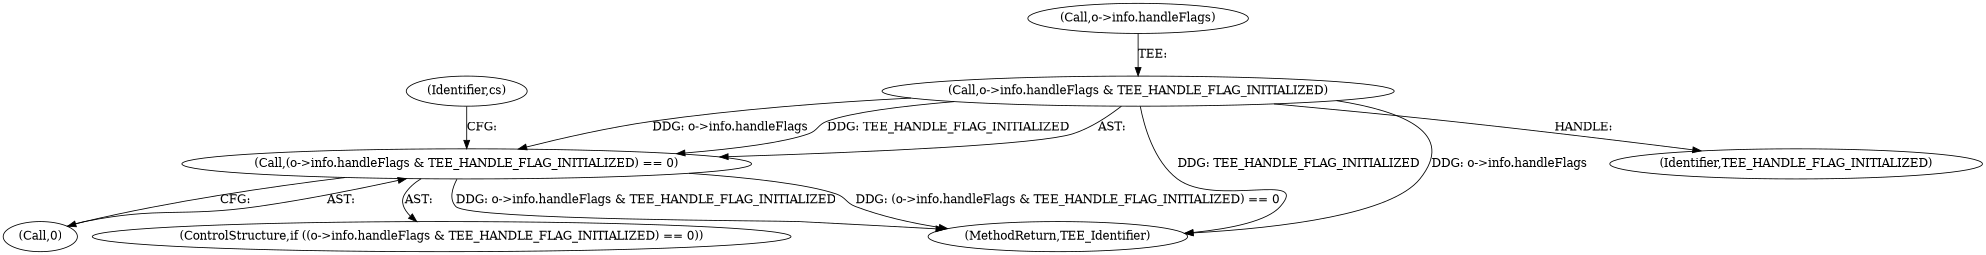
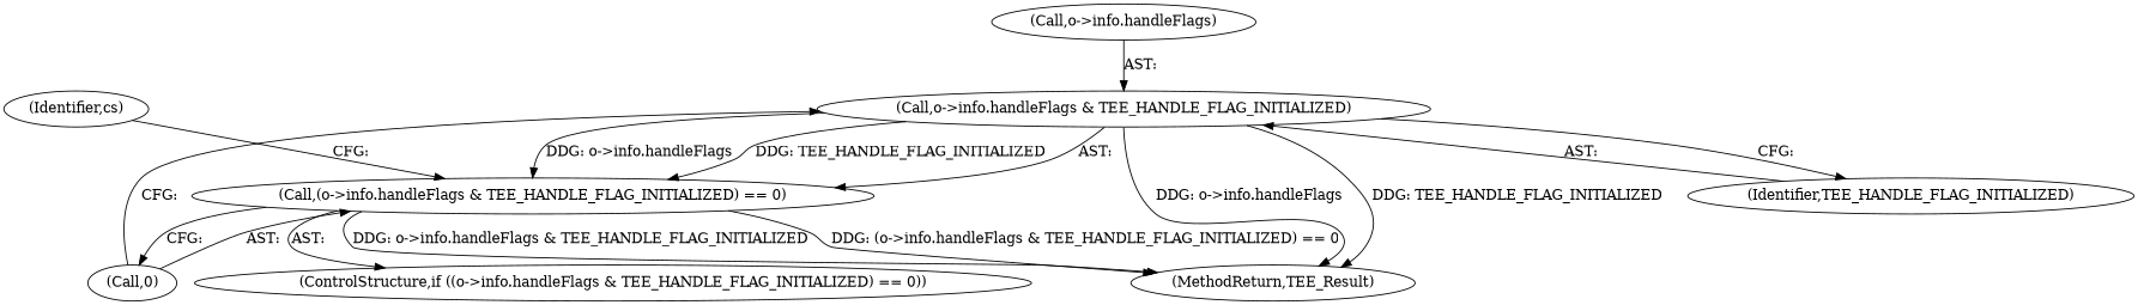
  digraph {
    n1 [label="(Call,o->info.handleFlags & TEE_HANDLE_FLAG_INITIALIZED)"]
    n2 [label="(Call,(o->info.handleFlags & TEE_HANDLE_FLAG_INITIALIZED) == 0)"]
-   n3 [label="(MethodReturn,TEE_Identifier)"]
+   n3 [label="(MethodReturn,TEE_Result)"]
    n4 [label="(Identifier,TEE_HANDLE_FLAG_INITIALIZED)"]
    n5 [label="(Call,0)"]
    n6 [label="(ControlStructure,if ((o->info.handleFlags & TEE_HANDLE_FLAG_INITIALIZED) == 0))"]
    n7 [label="(Identifier,cs)"]
    n8 [label="(Call,o->info.handleFlags)"]
    n1 -> n2 [label="AST: "]
    n1 -> n2 [label="DDG: o->info.handleFlags"]
    n1 -> n2 [label="DDG: TEE_HANDLE_FLAG_INITIALIZED"]
    n1 -> n3 [label="DDG: TEE_HANDLE_FLAG_INITIALIZED"]
    n1 -> n3 [label="DDG: o->info.handleFlags"]
-   n1 -> n4 [label="HANDLE: "]
+   n1 -> n4 [label="CFG: "]
    n2 -> n3 [label="DDG: o->info.handleFlags & TEE_HANDLE_FLAG_INITIALIZED"]
    n2 -> n3 [label="DDG: (o->info.handleFlags & TEE_HANDLE_FLAG_INITIALIZED) == 0"]
    n2 -> n5 [label="CFG: "]
    n2 -> n6 [label="AST: "]
+   n4 -> n1 [label="AST: "]
+   n5 -> n1 [label="CFG: "]
    n5 -> n2 [label="AST: "]
    n7 -> n2 [label="CFG: "]
-   n8 -> n1 [label="TEE: "]
+   n8 -> n1 [label="AST: "]
  }
